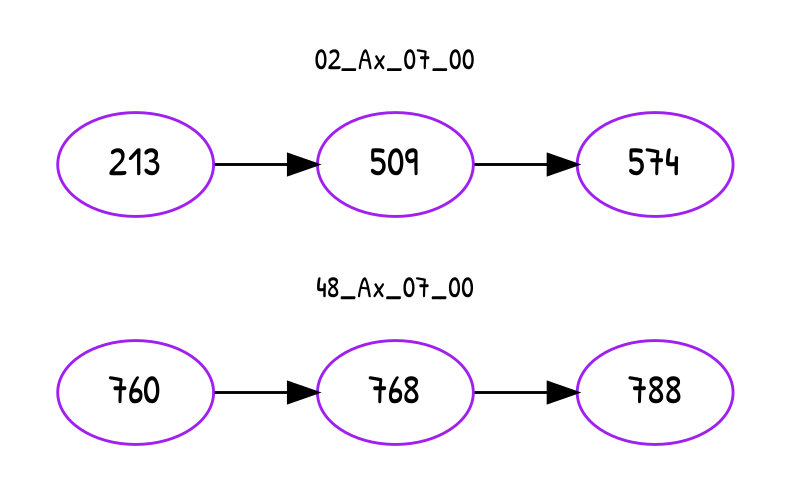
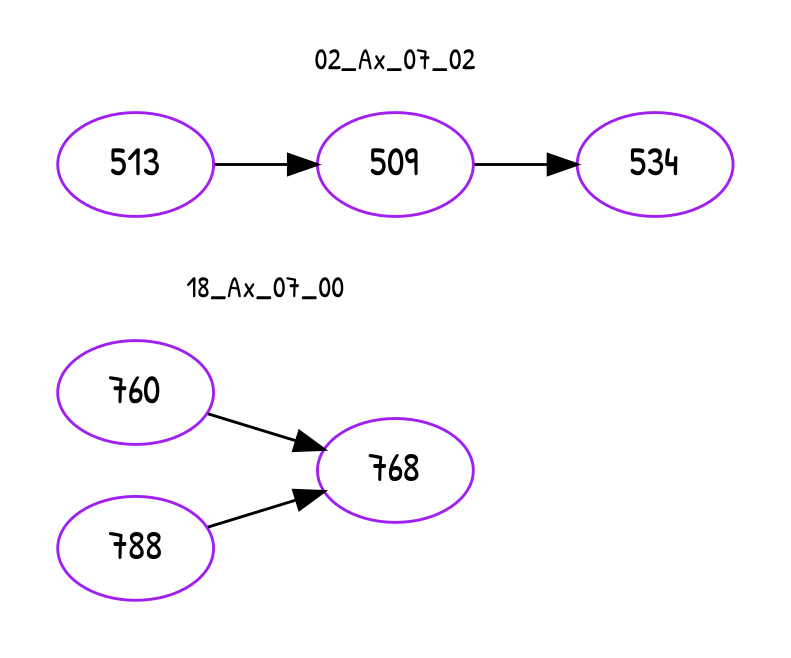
  digraph {
    fontname="Patrick Hand"
    rankdir=LR
    node [color=purple fontname="Patrick Hand"]
    edge [color=black fontname="Patrick Hand"]
    n1 [label=760]
    n2 [label=768]
    n3 [label=788]
-   n4 [label=213]
+   n4 [label=513]
    n5 [label=509]
-   n6 [label=574]
+   n6 [label=534]
    subgraph cluster_1 {
      color=white
      fontsize=10
-     label="48_Ax_07_00"
+     label="18_Ax_07_00"
      n1
      n2
      n3
    }
    subgraph cluster_2 {
      color=white
      fontsize=10
-     label="02_Ax_07_00"
+     label="02_Ax_07_02"
      n4
      n5
      n6
    }
    n1 -> n2
-   n2 -> n3
+   n3 -> n2
    n4 -> n5
    n5 -> n6
  }
